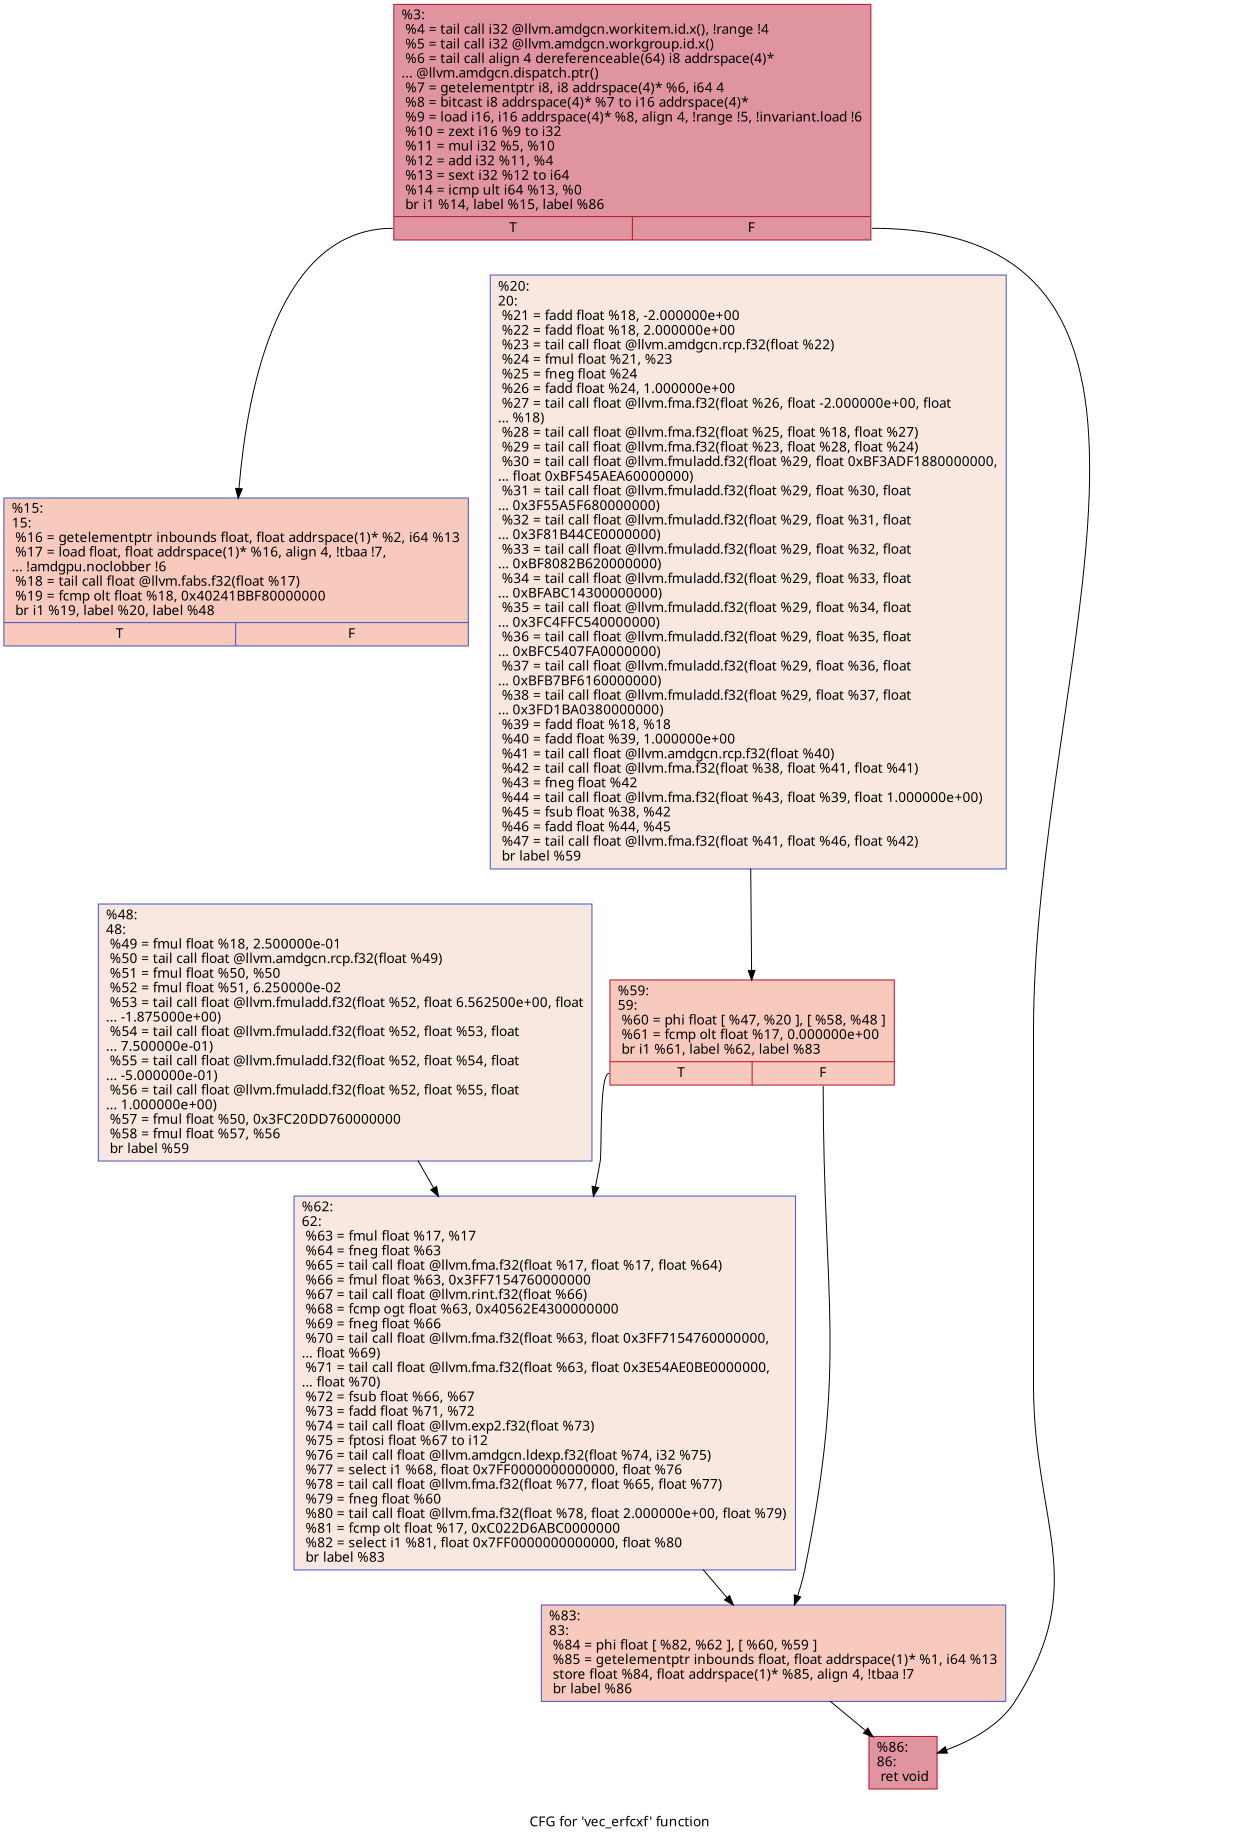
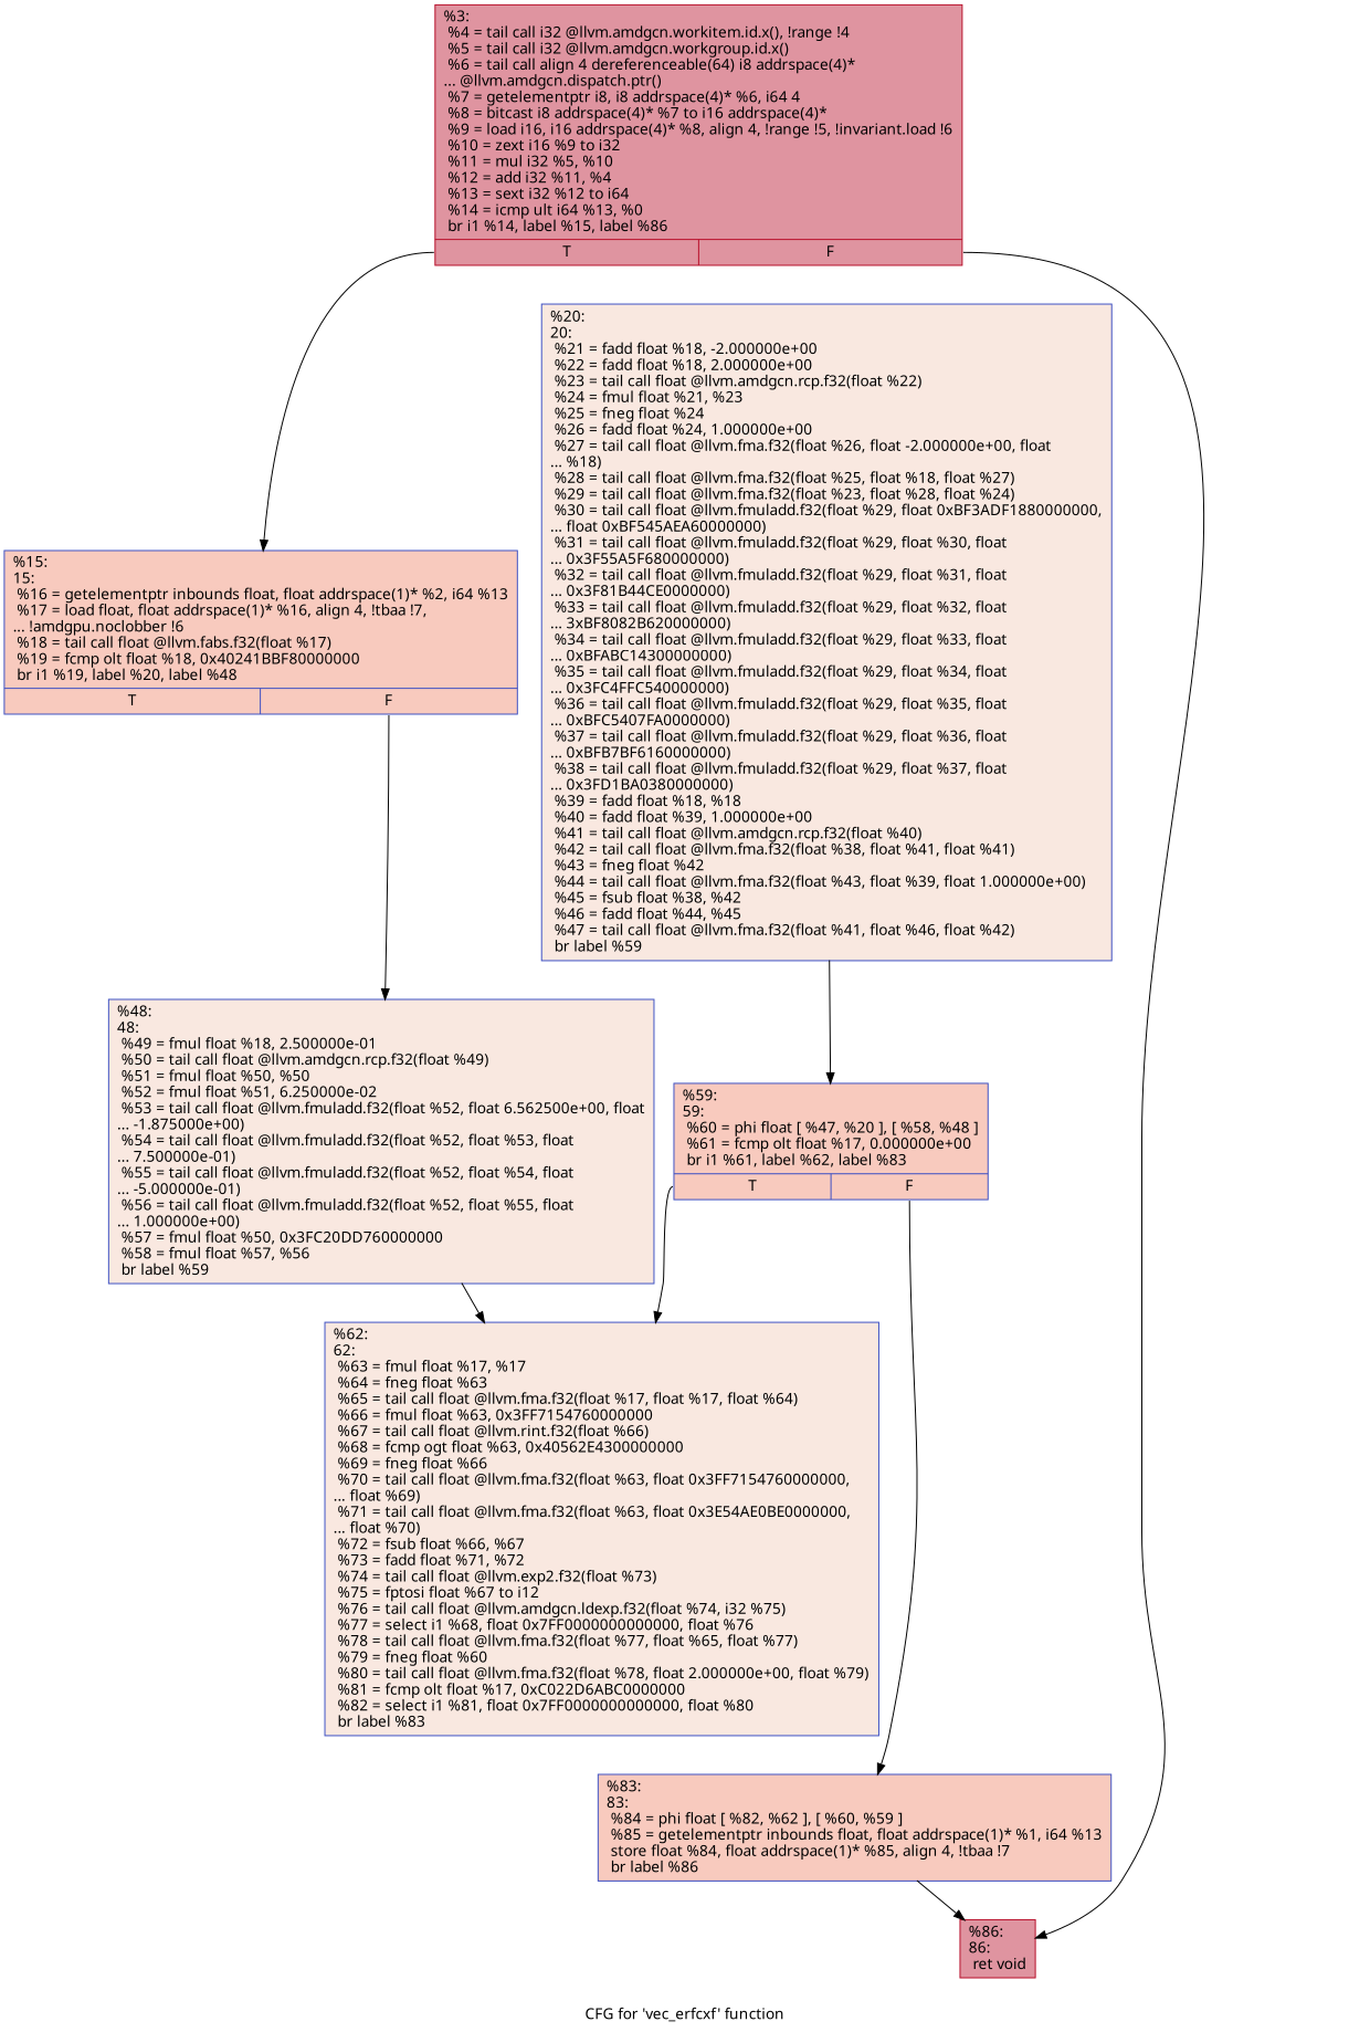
  digraph {
    fontname="Noto Sans"
    label="CFG for 'vec_erfcxf' function"
    node [color="#3d50c3ff" fillcolor="#ef886b70" fontname="Noto Sans" shape=record style=filled]
    edge [fontname="Noto Sans"]
    n1 [color="#b70d28ff" fillcolor="#b70d2870" label="{%3:\l  %4 = tail call i32 @llvm.amdgcn.workitem.id.x(), !range !4\l  %5 = tail call i32 @llvm.amdgcn.workgroup.id.x()\l  %6 = tail call align 4 dereferenceable(64) i8 addrspace(4)*\l... @llvm.amdgcn.dispatch.ptr()\l  %7 = getelementptr i8, i8 addrspace(4)* %6, i64 4\l  %8 = bitcast i8 addrspace(4)* %7 to i16 addrspace(4)*\l  %9 = load i16, i16 addrspace(4)* %8, align 4, !range !5, !invariant.load !6\l  %10 = zext i16 %9 to i32\l  %11 = mul i32 %5, %10\l  %12 = add i32 %11, %4\l  %13 = sext i32 %12 to i64\l  %14 = icmp ult i64 %13, %0\l  br i1 %14, label %15, label %86\l|{<s0>T|<s1>F}}"]
    n2 [label="{%15:\l15:                                               \l  %16 = getelementptr inbounds float, float addrspace(1)* %2, i64 %13\l  %17 = load float, float addrspace(1)* %16, align 4, !tbaa !7,\l... !amdgpu.noclobber !6\l  %18 = tail call float @llvm.fabs.f32(float %17)\l  %19 = fcmp olt float %18, 0x40241BBF80000000\l  br i1 %19, label %20, label %48\l|{<s0>T|<s1>F}}"]
    n3 [color="#b70d28ff" fillcolor="#b70d2870" label="{%86:\l86:                                               \l  ret void\l}"]
    n4 [fillcolor="#f1ccb870" label="{%48:\l48:                                               \l  %49 = fmul float %18, 2.500000e-01\l  %50 = tail call float @llvm.amdgcn.rcp.f32(float %49)\l  %51 = fmul float %50, %50\l  %52 = fmul float %51, 6.250000e-02\l  %53 = tail call float @llvm.fmuladd.f32(float %52, float 6.562500e+00, float\l... -1.875000e+00)\l  %54 = tail call float @llvm.fmuladd.f32(float %52, float %53, float\l... 7.500000e-01)\l  %55 = tail call float @llvm.fmuladd.f32(float %52, float %54, float\l... -5.000000e-01)\l  %56 = tail call float @llvm.fmuladd.f32(float %52, float %55, float\l... 1.000000e+00)\l  %57 = fmul float %50, 0x3FC20DD760000000\l  %58 = fmul float %57, %56\l  br label %59\l}"]
-   n5 [fillcolor="#f1ccb870" label="{%20:\l20:                                               \l  %21 = fadd float %18, -2.000000e+00\l  %22 = fadd float %18, 2.000000e+00\l  %23 = tail call float @llvm.amdgcn.rcp.f32(float %22)\l  %24 = fmul float %21, %23\l  %25 = fneg float %24\l  %26 = fadd float %24, 1.000000e+00\l  %27 = tail call float @llvm.fma.f32(float %26, float -2.000000e+00, float\l... %18)\l  %28 = tail call float @llvm.fma.f32(float %25, float %18, float %27)\l  %29 = tail call float @llvm.fma.f32(float %23, float %28, float %24)\l  %30 = tail call float @llvm.fmuladd.f32(float %29, float 0xBF3ADF1880000000,\l... float 0xBF545AEA60000000)\l  %31 = tail call float @llvm.fmuladd.f32(float %29, float %30, float\l... 0x3F55A5F680000000)\l  %32 = tail call float @llvm.fmuladd.f32(float %29, float %31, float\l... 0x3F81B44CE0000000)\l  %33 = tail call float @llvm.fmuladd.f32(float %29, float %32, float\l... 0xBF8082B620000000)\l  %34 = tail call float @llvm.fmuladd.f32(float %29, float %33, float\l... 0xBFABC14300000000)\l  %35 = tail call float @llvm.fmuladd.f32(float %29, float %34, float\l... 0x3FC4FFC540000000)\l  %36 = tail call float @llvm.fmuladd.f32(float %29, float %35, float\l... 0xBFC5407FA0000000)\l  %37 = tail call float @llvm.fmuladd.f32(float %29, float %36, float\l... 0xBFB7BF6160000000)\l  %38 = tail call float @llvm.fmuladd.f32(float %29, float %37, float\l... 0x3FD1BA0380000000)\l  %39 = fadd float %18, %18\l  %40 = fadd float %39, 1.000000e+00\l  %41 = tail call float @llvm.amdgcn.rcp.f32(float %40)\l  %42 = tail call float @llvm.fma.f32(float %38, float %41, float %41)\l  %43 = fneg float %42\l  %44 = tail call float @llvm.fma.f32(float %43, float %39, float 1.000000e+00)\l  %45 = fsub float %38, %42\l  %46 = fadd float %44, %45\l  %47 = tail call float @llvm.fma.f32(float %41, float %46, float %42)\l  br label %59\l}"]
-   n6 [color="#b70d28ff" label="{%59:\l59:                                               \l  %60 = phi float [ %47, %20 ], [ %58, %48 ]\l  %61 = fcmp olt float %17, 0.000000e+00\l  br i1 %61, label %62, label %83\l|{<s0>T|<s1>F}}"]
+   n5 [fillcolor="#f1ccb870" label="{%20:\l20:                                               \l  %21 = fadd float %18, -2.000000e+00\l  %22 = fadd float %18, 2.000000e+00\l  %23 = tail call float @llvm.amdgcn.rcp.f32(float %22)\l  %24 = fmul float %21, %23\l  %25 = fneg float %24\l  %26 = fadd float %24, 1.000000e+00\l  %27 = tail call float @llvm.fma.f32(float %26, float -2.000000e+00, float\l... %18)\l  %28 = tail call float @llvm.fma.f32(float %25, float %18, float %27)\l  %29 = tail call float @llvm.fma.f32(float %23, float %28, float %24)\l  %30 = tail call float @llvm.fmuladd.f32(float %29, float 0xBF3ADF1880000000,\l... float 0xBF545AEA60000000)\l  %31 = tail call float @llvm.fmuladd.f32(float %29, float %30, float\l... 0x3F55A5F680000000)\l  %32 = tail call float @llvm.fmuladd.f32(float %29, float %31, float\l... 0x3F81B44CE0000000)\l  %33 = tail call float @llvm.fmuladd.f32(float %29, float %32, float\l... 3xBF8082B620000000)\l  %34 = tail call float @llvm.fmuladd.f32(float %29, float %33, float\l... 0xBFABC14300000000)\l  %35 = tail call float @llvm.fmuladd.f32(float %29, float %34, float\l... 0x3FC4FFC540000000)\l  %36 = tail call float @llvm.fmuladd.f32(float %29, float %35, float\l... 0xBFC5407FA0000000)\l  %37 = tail call float @llvm.fmuladd.f32(float %29, float %36, float\l... 0xBFB7BF6160000000)\l  %38 = tail call float @llvm.fmuladd.f32(float %29, float %37, float\l... 0x3FD1BA0380000000)\l  %39 = fadd float %18, %18\l  %40 = fadd float %39, 1.000000e+00\l  %41 = tail call float @llvm.amdgcn.rcp.f32(float %40)\l  %42 = tail call float @llvm.fma.f32(float %38, float %41, float %41)\l  %43 = fneg float %42\l  %44 = tail call float @llvm.fma.f32(float %43, float %39, float 1.000000e+00)\l  %45 = fsub float %38, %42\l  %46 = fadd float %44, %45\l  %47 = tail call float @llvm.fma.f32(float %41, float %46, float %42)\l  br label %59\l}"]
+   n6 [label="{%59:\l59:                                               \l  %60 = phi float [ %47, %20 ], [ %58, %48 ]\l  %61 = fcmp olt float %17, 0.000000e+00\l  br i1 %61, label %62, label %83\l|{<s0>T|<s1>F}}"]
    n7 [fillcolor="#f1ccb870" label="{%62:\l62:                                               \l  %63 = fmul float %17, %17\l  %64 = fneg float %63\l  %65 = tail call float @llvm.fma.f32(float %17, float %17, float %64)\l  %66 = fmul float %63, 0x3FF7154760000000\l  %67 = tail call float @llvm.rint.f32(float %66)\l  %68 = fcmp ogt float %63, 0x40562E4300000000\l  %69 = fneg float %66\l  %70 = tail call float @llvm.fma.f32(float %63, float 0x3FF7154760000000,\l... float %69)\l  %71 = tail call float @llvm.fma.f32(float %63, float 0x3E54AE0BE0000000,\l... float %70)\l  %72 = fsub float %66, %67\l  %73 = fadd float %71, %72\l  %74 = tail call float @llvm.exp2.f32(float %73)\l  %75 = fptosi float %67 to i12\l  %76 = tail call float @llvm.amdgcn.ldexp.f32(float %74, i32 %75)\l  %77 = select i1 %68, float 0x7FF0000000000000, float %76\l  %78 = tail call float @llvm.fma.f32(float %77, float %65, float %77)\l  %79 = fneg float %60\l  %80 = tail call float @llvm.fma.f32(float %78, float 2.000000e+00, float %79)\l  %81 = fcmp olt float %17, 0xC022D6ABC0000000\l  %82 = select i1 %81, float 0x7FF0000000000000, float %80\l  br label %83\l}"]
    n8 [label="{%83:\l83:                                               \l  %84 = phi float [ %82, %62 ], [ %60, %59 ]\l  %85 = getelementptr inbounds float, float addrspace(1)* %1, i64 %13\l  store float %84, float addrspace(1)* %85, align 4, !tbaa !7\l  br label %86\l}"]
    n1 -> n2 [tailport=s0]
    n1 -> n3 [tailport=s1]
+   n2 -> n4 [tailport=s1]
    n4 -> n7
    n5 -> n6
    n6 -> n7 [tailport=s0]
    n6 -> n8 [tailport=s1]
-   n7 -> n8
    n8 -> n3
  }
